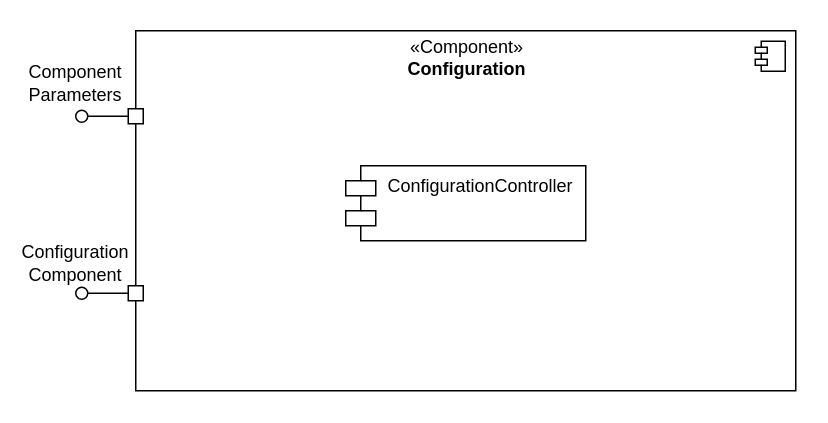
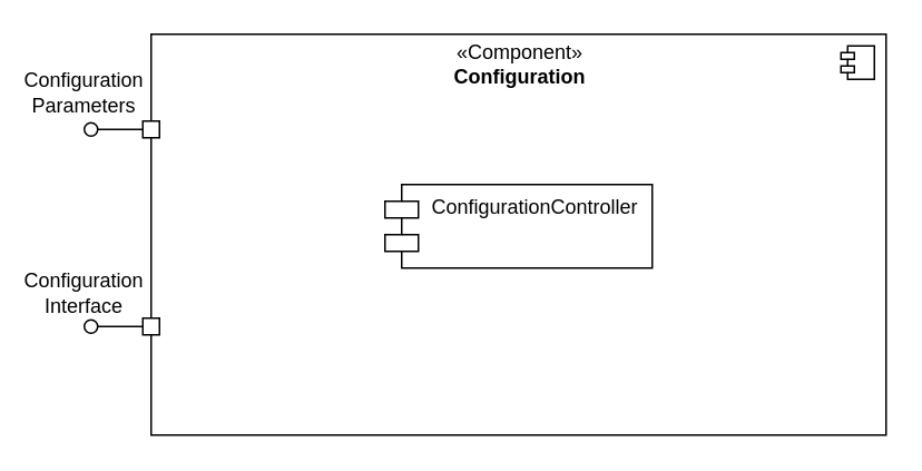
  <mxCell id="0" />
  <mxCell id="1" parent="0" />
  <mxCell id="2" value="«Component»&lt;br&gt;&lt;b&gt;Configuration&lt;/b&gt;" style="html=1;dropTarget=0;whiteSpace=wrap;movableLabel=1;" parent="1" vertex="1"><mxGeometry x="90" y="20" width="440" height="240" as="geometry"><mxPoint x="1" y="-102" as="offset" /></mxGeometry></mxCell>
  <mxCell id="3" value="" style="shape=module;jettyWidth=8;jettyHeight=4;" parent="2" vertex="1"><mxGeometry x="1" width="20" height="20" relative="1" as="geometry"><mxPoint x="-27" y="7" as="offset" /></mxGeometry></mxCell>
  <mxCell id="4" value="" style="html=1;rounded=0;" parent="1" vertex="1"><mxGeometry x="85" y="72" width="10" height="10" as="geometry" /></mxCell>
  <mxCell id="5" value="" style="endArrow=none;html=1;rounded=0;align=center;verticalAlign=top;endFill=0;labelBackgroundColor=none;endSize=2;" parent="1" source="4" target="6" edge="1"><mxGeometry relative="1" as="geometry" /></mxCell>
  <mxCell id="6" value="" style="ellipse;html=1;fontSize=11;align=center;fillColor=none;points=[];aspect=fixed;resizable=0;verticalAlign=bottom;labelPosition=center;verticalLabelPosition=top;flipH=1;" parent="1" vertex="1"><mxGeometry x="50" y="73" width="8" height="8" as="geometry" /></mxCell>
  <mxCell id="7" value="" style="html=1;rounded=0;" parent="1" vertex="1"><mxGeometry x="85" y="190" width="10" height="10" as="geometry" /></mxCell>
  <mxCell id="8" value="" style="endArrow=none;html=1;rounded=0;align=center;verticalAlign=top;endFill=0;labelBackgroundColor=none;endSize=2;" parent="1" source="7" target="9" edge="1"><mxGeometry relative="1" as="geometry" /></mxCell>
  <mxCell id="9" value="" style="ellipse;html=1;fontSize=11;align=center;fillColor=none;points=[];aspect=fixed;resizable=0;verticalAlign=bottom;labelPosition=center;verticalLabelPosition=top;flipH=1;" parent="1" vertex="1"><mxGeometry x="50" y="191" width="8" height="8" as="geometry" /></mxCell>
- <mxCell id="10" value="Component Parameters" style="text;html=1;align=center;verticalAlign=middle;whiteSpace=wrap;rounded=0;" parent="1" vertex="1"><mxGeometry x="20" y="40" width="60" height="30" as="geometry" /></mxCell>
- <mxCell id="11" value="Configuration Component" style="text;html=1;align=center;verticalAlign=middle;whiteSpace=wrap;rounded=0;" parent="1" vertex="1"><mxGeometry x="20" y="160" width="60" height="30" as="geometry" /></mxCell>
+ <mxCell id="10" value="Configuration Parameters" style="text;html=1;align=center;verticalAlign=middle;whiteSpace=wrap;rounded=0;" parent="1" vertex="1"><mxGeometry x="20" y="40" width="60" height="30" as="geometry" /></mxCell>
+ <mxCell id="11" value="Configuration Interface" style="text;html=1;align=center;verticalAlign=middle;whiteSpace=wrap;rounded=0;" parent="1" vertex="1"><mxGeometry x="20" y="160" width="60" height="30" as="geometry" /></mxCell>
  <mxCell id="12" value="ConfigurationController" style="shape=module;align=left;spacingLeft=20;align=center;verticalAlign=top;whiteSpace=wrap;html=1;" parent="1" vertex="1"><mxGeometry x="230" y="110" width="160" height="50" as="geometry" /></mxCell>
